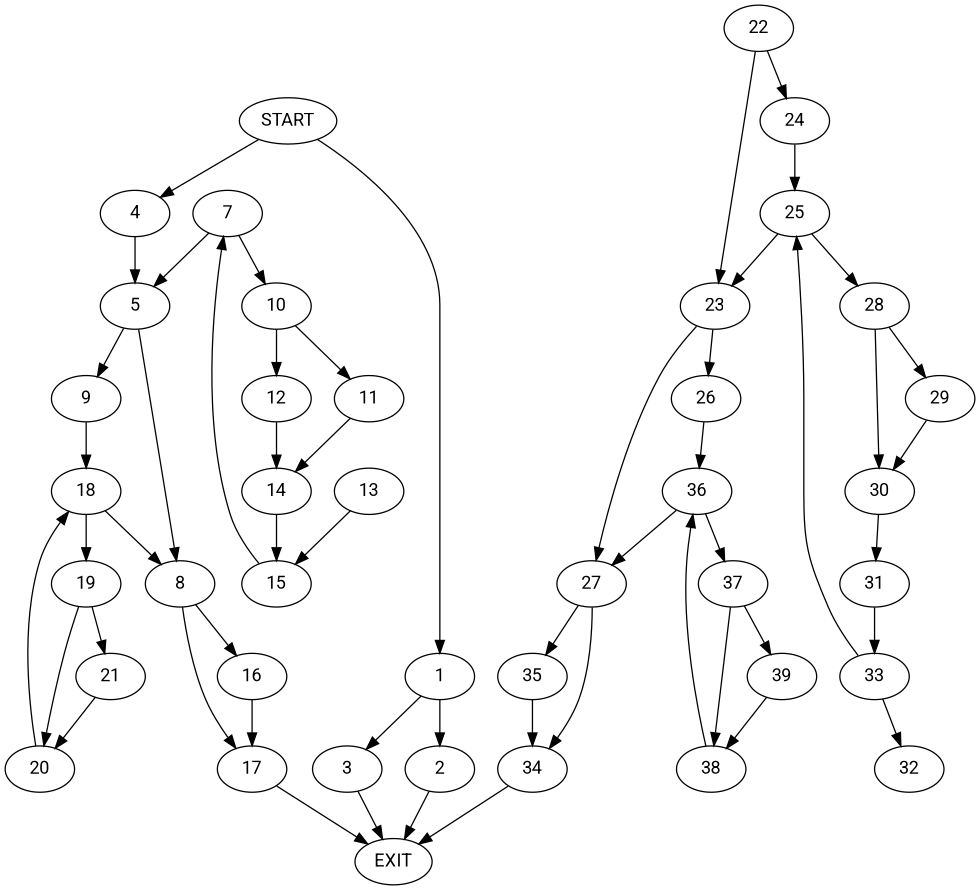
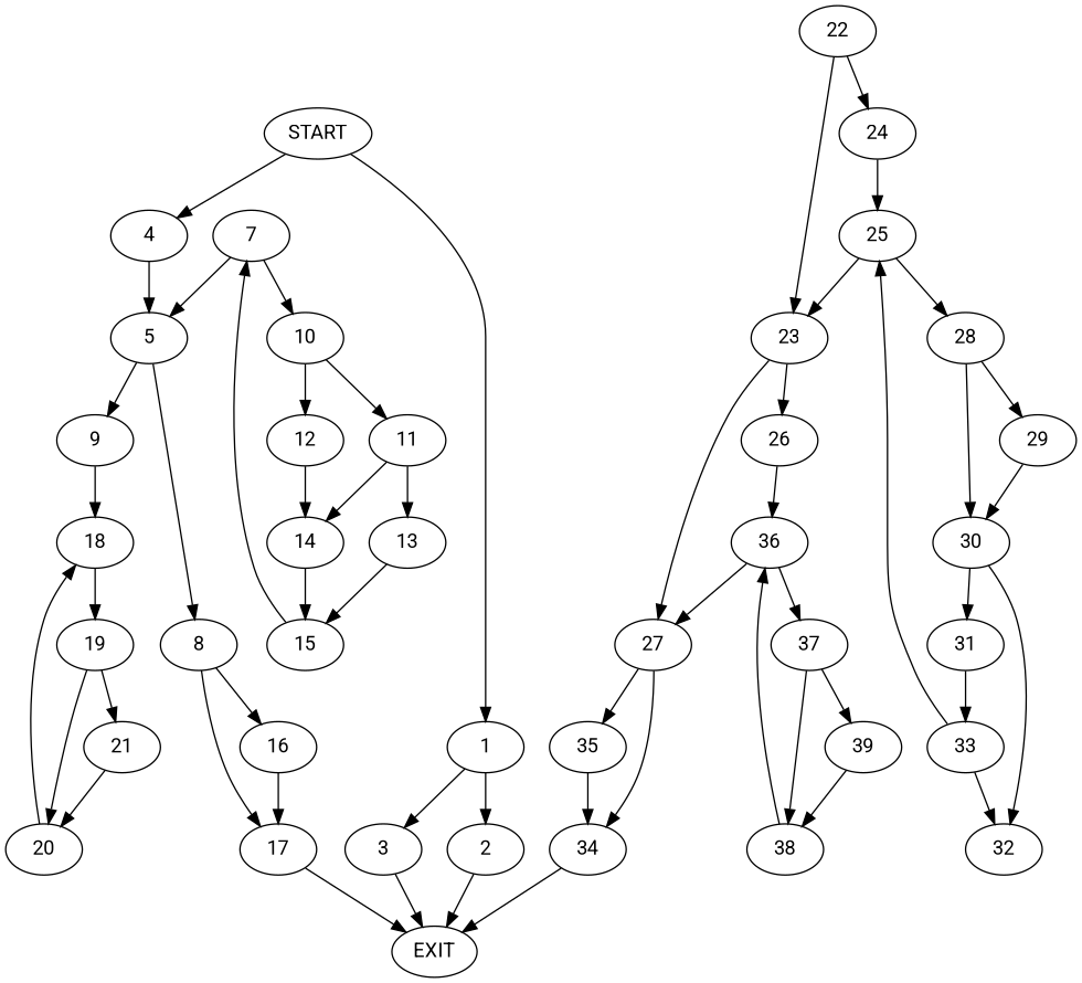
  digraph {
    fontname=Roboto
    node [fontname=Roboto]
    edge [fontname=Roboto]
    n1 [label=START]
    1
    4
    2
    3
    5
    22
    23
    24
    n10 [label=EXIT]
    8
    9
    16
    17
    18
    7
    10
    11
    12
    19
    13
    14
    15
    20
    21
    26
    27
    25
    36
    34
    35
    28
    29
    30
    37
    31
    32
    33
    38
    39
    n1 -> 1
    n1 -> 4
    1 -> 2
    1 -> 3
    4 -> 5
    2 -> n10
    3 -> n10
    5 -> 8
    5 -> 9
    22 -> 23
    22 -> 24
    23 -> 26
    23 -> 27
    24 -> 25
    8 -> 16
    8 -> 17
    9 -> 18
    16 -> 17
    17 -> n10
-   18 -> 8
    18 -> 19
    7 -> 5
    7 -> 10
    10 -> 11
    10 -> 12
+   11 -> 13
    11 -> 14
    12 -> 14
    19 -> 20
    19 -> 21
    13 -> 15
    14 -> 15
    15 -> 7
    20 -> 18
    21 -> 20
    26 -> 36
    27 -> 34
    27 -> 35
    25 -> 23
    25 -> 28
    36 -> 27
    36 -> 37
    34 -> n10
    35 -> 34
    28 -> 29
    28 -> 30
    29 -> 30
    30 -> 31
+   30 -> 32
    37 -> 38
    37 -> 39
    31 -> 33
    33 -> 25
    33 -> 32
    38 -> 36
    39 -> 38
  }
